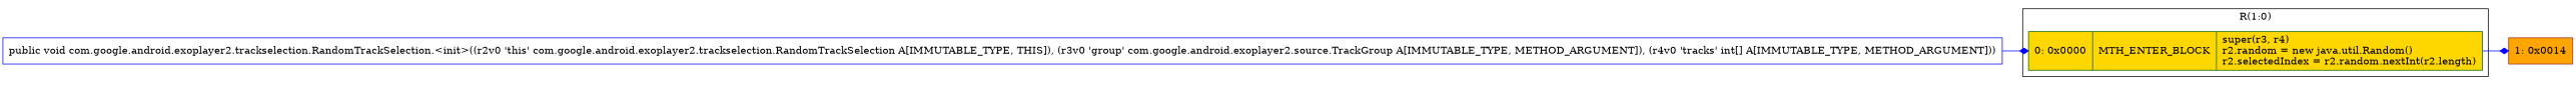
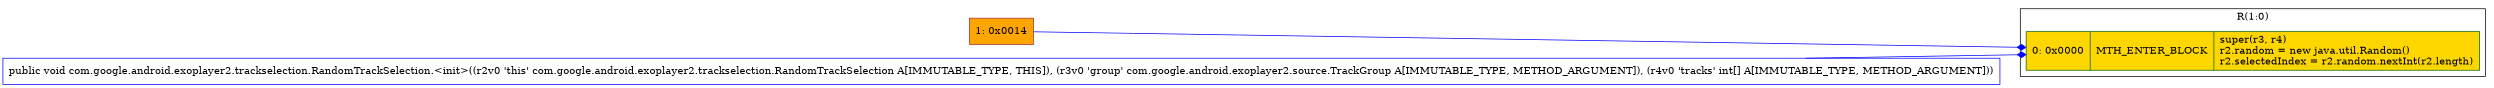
  digraph {
    rankdir=LR
    node [shape=record style=filled]
    edge [color=blue arrowhead=diamond]
    n1 [color=darkgreen label="{0\:\ 0x0000|MTH_ENTER_BLOCK\l|super(r3, r4)\lr2.random = new java.util.Random()\lr2.selectedIndex = r2.random.nextInt(r2.length)\l}" fillcolor=gold]
    n2 [color=brown label="{1\:\ 0x0014}" fillcolor=orange]
    n3 [label="{public void com.google.android.exoplayer2.trackselection.RandomTrackSelection.\<init\>((r2v0 'this' com.google.android.exoplayer2.trackselection.RandomTrackSelection A[IMMUTABLE_TYPE, THIS]), (r3v0 'group' com.google.android.exoplayer2.source.TrackGroup A[IMMUTABLE_TYPE, METHOD_ARGUMENT]), (r4v0 'tracks' int[] A[IMMUTABLE_TYPE, METHOD_ARGUMENT])) }" fillcolor=white color=blue]
    subgraph cluster_1 {
      label="R(1:0)"
      n1
    }
-   n1 -> n2
+   n2 -> n1
    n3 -> n1
  }
